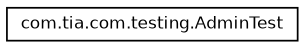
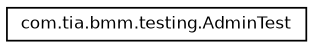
  digraph {
    rankdir=LR
-   n1 [color=black fillcolor=white fontname=Helvetica fontsize=10 height=0.2 label="com.tia.com.testing.AdminTest" shape=record style=filled width=0.4]
+   n1 [color=black fillcolor=white fontname=Helvetica fontsize=10 height=0.2 label="com.tia.bmm.testing.AdminTest" shape=record style=filled width=0.4]
  }
